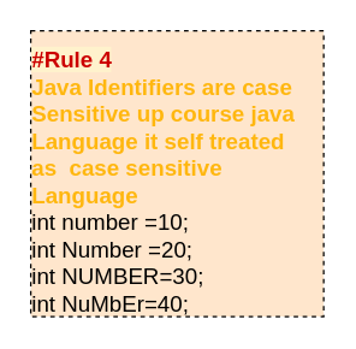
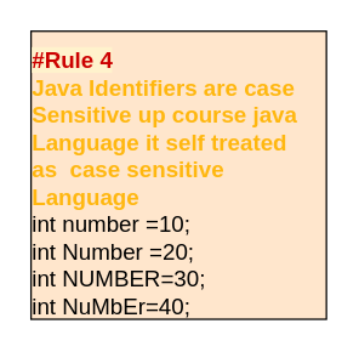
  <mxCell id="0" />
  <mxCell id="1" parent="0" />
- <mxCell id="2" value="&lt;br&gt;&lt;br&gt;&lt;div style=&quot;font-family: &amp;#34;helvetica&amp;#34; ; text-align: left ; font-size: 15px&quot;&gt;&lt;font color=&quot;#cc0000&quot;&gt;&lt;b style=&quot;background-color: rgb(255 , 242 , 204)&quot;&gt;#Rule 4&lt;/b&gt;&lt;/font&gt;&lt;/div&gt;&lt;div style=&quot;font-family: &amp;#34;helvetica&amp;#34; ; text-align: left ; font-size: 15px&quot;&gt;&lt;font color=&quot;#ffb70f&quot;&gt;&lt;b&gt;Java Identifiers are case Sensitive up course java Language it self treated as&amp;nbsp; case sensitive Language&lt;/b&gt;&lt;/font&gt;&lt;/div&gt;&lt;div style=&quot;font-family: &amp;#34;helvetica&amp;#34; ; text-align: left ; font-size: 15px&quot;&gt;int number =10;&lt;/div&gt;&lt;div style=&quot;font-family: &amp;#34;helvetica&amp;#34; ; text-align: left ; font-size: 15px&quot;&gt;int Number =20;&lt;/div&gt;&lt;div style=&quot;font-family: &amp;#34;helvetica&amp;#34; ; text-align: left ; font-size: 15px&quot;&gt;int NUMBER=30;&lt;/div&gt;&lt;div style=&quot;font-family: &amp;#34;helvetica&amp;#34; ; text-align: left ; font-size: 15px&quot;&gt;int NuMbEr=40;&lt;/div&gt;&lt;div style=&quot;font-family: &amp;#34;helvetica&amp;#34; ; text-align: left ; font-size: 15px&quot;&gt;&lt;br&gt;&lt;/div&gt;" style="rounded=0;whiteSpace=wrap;html=1;fillColor=#ffe6cc;dashed=1;" vertex="1" parent="1"><mxGeometry x="20" y="20" width="195" height="190" as="geometry" /></mxCell>
+ <mxCell id="2" value="&lt;br&gt;&lt;br&gt;&lt;div style=&quot;font-family: &amp;#34;helvetica&amp;#34; ; text-align: left ; font-size: 15px&quot;&gt;&lt;font color=&quot;#cc0000&quot;&gt;&lt;b style=&quot;background-color: rgb(255 , 242 , 204)&quot;&gt;#Rule 4&lt;/b&gt;&lt;/font&gt;&lt;/div&gt;&lt;div style=&quot;font-family: &amp;#34;helvetica&amp;#34; ; text-align: left ; font-size: 15px&quot;&gt;&lt;font color=&quot;#ffb70f&quot;&gt;&lt;b&gt;Java Identifiers are case Sensitive up course java Language it self treated as&amp;nbsp; case sensitive Language&lt;/b&gt;&lt;/font&gt;&lt;/div&gt;&lt;div style=&quot;font-family: &amp;#34;helvetica&amp;#34; ; text-align: left ; font-size: 15px&quot;&gt;int number =10;&lt;/div&gt;&lt;div style=&quot;font-family: &amp;#34;helvetica&amp;#34; ; text-align: left ; font-size: 15px&quot;&gt;int Number =20;&lt;/div&gt;&lt;div style=&quot;font-family: &amp;#34;helvetica&amp;#34; ; text-align: left ; font-size: 15px&quot;&gt;int NUMBER=30;&lt;/div&gt;&lt;div style=&quot;font-family: &amp;#34;helvetica&amp;#34; ; text-align: left ; font-size: 15px&quot;&gt;int NuMbEr=40;&lt;/div&gt;&lt;div style=&quot;font-family: &amp;#34;helvetica&amp;#34; ; text-align: left ; font-size: 15px&quot;&gt;&lt;br&gt;&lt;/div&gt;" style="rounded=0;whiteSpace=wrap;html=1;fillColor=#ffe6cc;" vertex="1" parent="1"><mxGeometry x="20" y="20" width="195" height="190" as="geometry" /></mxCell>
